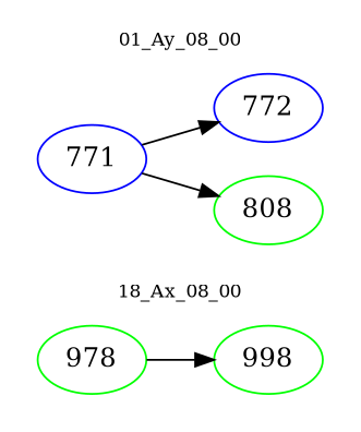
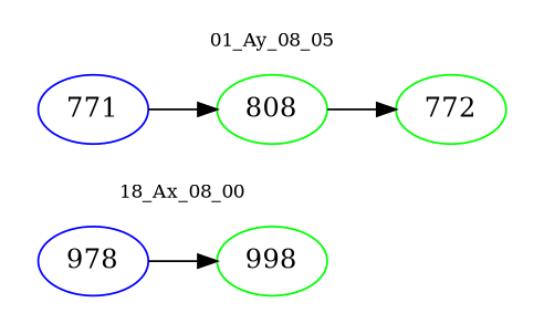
  digraph {
    rankdir=LR
    node [color=blue]
    edge [color=black]
-   n1 [color=green label=978]
+   n1 [label=978]
    n2 [color=green label=998]
    n3 [label=771]
    n4 [color=green label=808]
-   n5 [label=772]
+   n5 [color=green label=772]
    subgraph cluster_1 {
      color=white
      fontsize=10
      label="18_Ax_08_00"
      n1
      n2
    }
    subgraph cluster_2 {
      color=white
      fontsize=10
-     label="01_Ay_08_00"
+     label="01_Ay_08_05"
      n3
      n4
      n5
    }
    n1 -> n2
    n3 -> n4
-   n3 -> n5
+   n4 -> n5
  }
